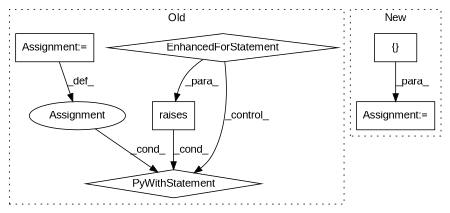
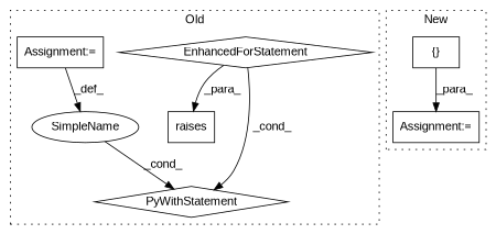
  digraph {
    fontname="Liberation Sans"
    node [a=7 fontname="Liberation Sans" l=1 shape=box]
    edge [fontname="Liberation Sans"]
    n1 [a=32 l="7,1" label=raises s="42786,42803"]
-   n2 [a=42 label=Assignment s=42725 shape=ellipse]
+   n2 [a=42 label=SimpleName s=42725 shape=ellipse]
    n3 [a=104 l="10,2" label=PyWithStatement s="42769,42804" shape=diamond]
    n4 [a=70 l="67,2" label=EnhancedForStatement s="42650,42759" shape=diamond]
    n5 [label="Assignment:=" s=41347]
    n6 [a=4 l="1,1" label="{}" s="36877,36973"]
    n7 [label="Assignment:=" s=36849]
    subgraph cluster_1 {
      label=Old
      style=dotted
      n1
      n2
      n3
      n4
      n5
    }
    subgraph cluster_2 {
      label=New
      style=dotted
      n6
      n7
    }
-   n1 -> n3 [label=_cond_]
    n2 -> n3 [label=_cond_]
    n4 -> n1 [label=_para_]
-   n4 -> n3 [label=_control_]
+   n4 -> n3 [label=_cond_]
    n5 -> n2 [label=_def_]
    n6 -> n7 [label=_para_]
  }
